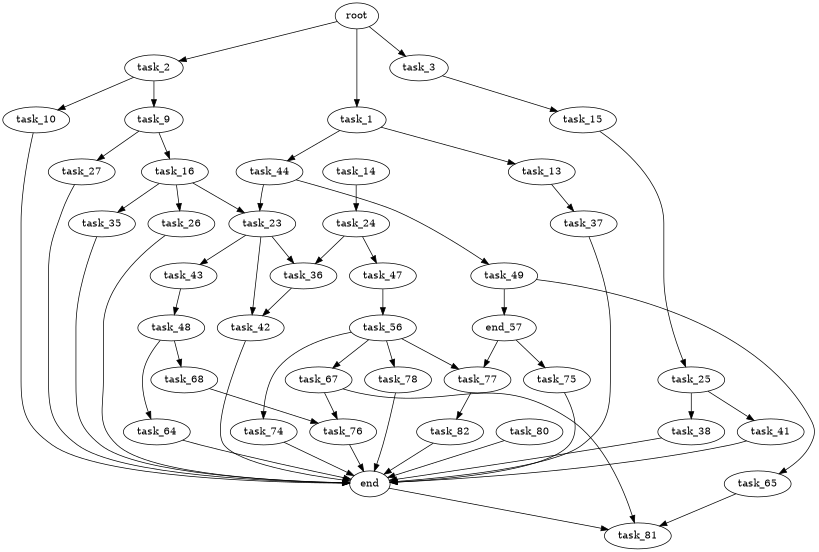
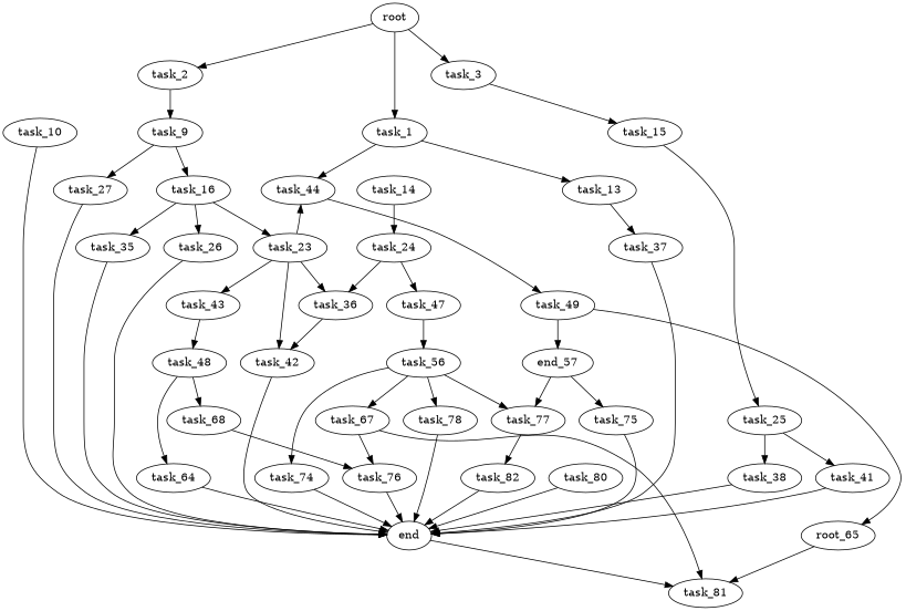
  digraph {
    root
    task_1
    task_2
    task_3
    task_13
    task_44
    task_9
    task_10
    task_15
    task_37
    task_14
    task_24
    task_16
    task_27
    end
    task_25
    task_36
    task_47
    task_23
    task_26
    task_35
    task_81
    task_38
    task_41
    task_42
    task_43
    task_48
    task_49
    task_56
    task_64
    task_68
    n32 [label=end_57]
-   task_65
+   task_65 [label=root_65]
    task_67
    task_74
    task_77
    task_78
    task_76
    task_75
    task_82
    task_80
    root -> task_1
    root -> task_2
    root -> task_3
    task_1 -> task_13
    task_1 -> task_44
    task_2 -> task_9
-   task_2 -> task_10
    task_3 -> task_15
    task_13 -> task_37
    task_44 -> task_49
    task_9 -> task_16
    task_9 -> task_27
    task_10 -> end
    task_15 -> task_25
    task_37 -> end
    task_14 -> task_24
    task_24 -> task_36
    task_24 -> task_47
    task_16 -> task_23
    task_16 -> task_26
    task_16 -> task_35
    task_27 -> end
    end -> task_81
    task_25 -> task_38
    task_25 -> task_41
    task_36 -> task_42
    task_47 -> task_56
-   task_44 -> task_23
+   task_23 -> task_44
    task_23 -> task_36
    task_23 -> task_42
    task_23 -> task_43
    task_26 -> end
    task_35 -> end
    task_38 -> end
    task_41 -> end
    task_42 -> end
    task_43 -> task_48
    task_48 -> task_64
    task_48 -> task_68
    task_49 -> n32
    task_49 -> task_65
    task_56 -> task_67
    task_56 -> task_74
    task_56 -> task_77
    task_56 -> task_78
    task_64 -> end
    task_68 -> task_76
    n32 -> task_77
    n32 -> task_75
    task_65 -> task_81
    task_67 -> task_81
    task_67 -> task_76
    task_74 -> end
    task_77 -> task_82
    task_78 -> end
    task_76 -> end
    task_75 -> end
    task_82 -> end
    task_80 -> end
  }
